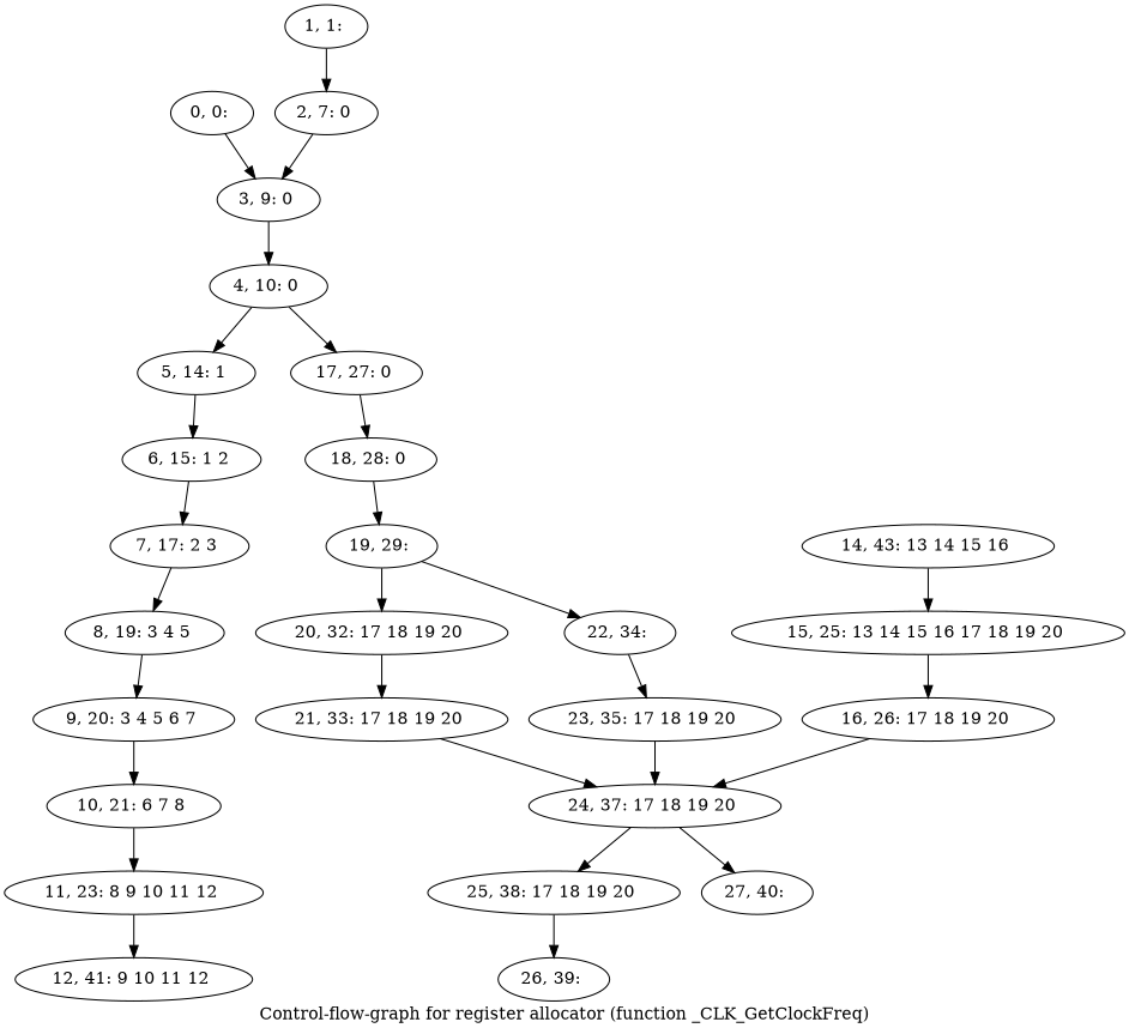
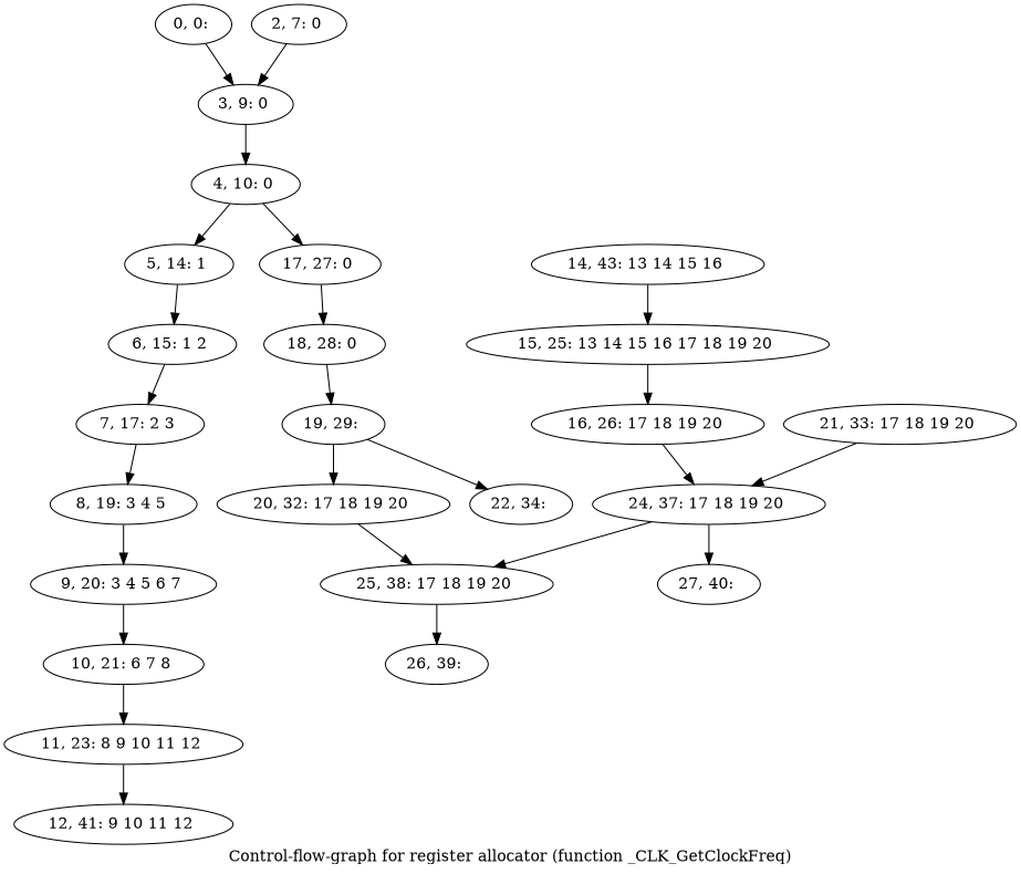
  digraph {
    label="Control-flow-graph for register allocator (function _CLK_GetClockFreq)"
    n1 [label="0, 0: "]
    n2 [label="3, 9: 0 "]
-   n3 [label="1, 1: "]
    n4 [label="2, 7: 0 "]
    n5 [label="4, 10: 0 "]
    n6 [label="5, 14: 1 "]
    n7 [label="17, 27: 0 "]
    n8 [label="6, 15: 1 2 "]
    n9 [label="18, 28: 0 "]
    n10 [label="7, 17: 2 3 "]
    n11 [label="8, 19: 3 4 5 "]
    n12 [label="9, 20: 3 4 5 6 7 "]
    n13 [label="10, 21: 6 7 8 "]
    n14 [label="11, 23: 8 9 10 11 12 "]
    n15 [label="12, 41: 9 10 11 12 "]
    n16 [label="14, 43: 13 14 15 16 "]
    n17 [label="15, 25: 13 14 15 16 17 18 19 20 "]
    n18 [label="16, 26: 17 18 19 20 "]
    n19 [label="24, 37: 17 18 19 20 "]
    n20 [label="25, 38: 17 18 19 20 "]
    n21 [label="27, 40: "]
    n22 [label="19, 29: "]
    n23 [label="20, 32: 17 18 19 20 "]
    n24 [label="22, 34: "]
    n25 [label="21, 33: 17 18 19 20 "]
-   n26 [label="23, 35: 17 18 19 20 "]
    n27 [label="26, 39: "]
    n1 -> n2
    n2 -> n5
-   n3 -> n4
    n4 -> n2
    n5 -> n6
    n5 -> n7
    n6 -> n8
    n7 -> n9
    n8 -> n10
    n9 -> n22
    n10 -> n11
    n11 -> n12
    n12 -> n13
    n13 -> n14
    n14 -> n15
    n16 -> n17
    n17 -> n18
    n18 -> n19
    n19 -> n20
    n19 -> n21
    n20 -> n27
    n22 -> n23
    n22 -> n24
-   n23 -> n25
-   n24 -> n26
+   n23 -> n20
    n25 -> n19
-   n26 -> n19
  }
